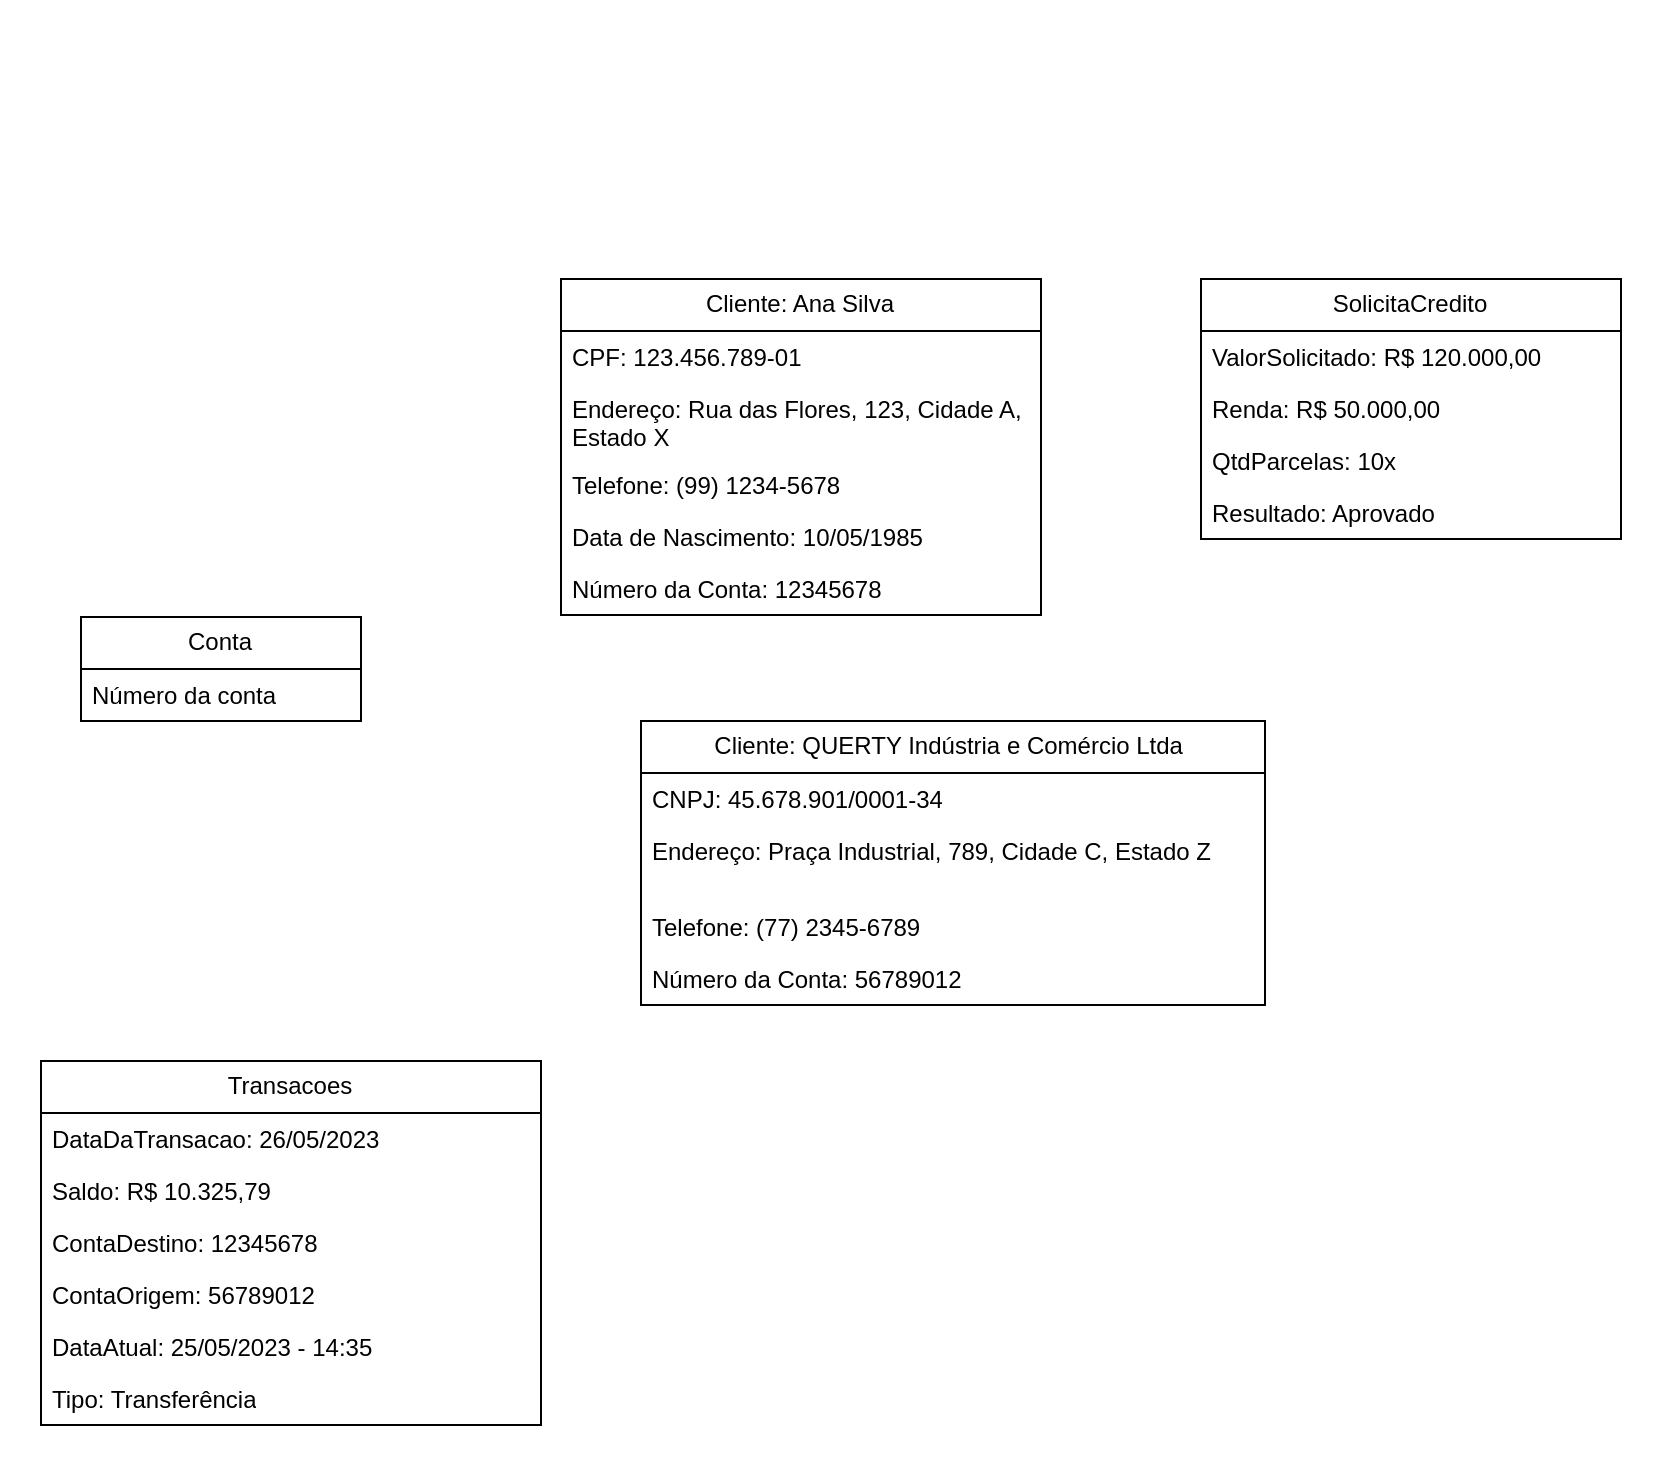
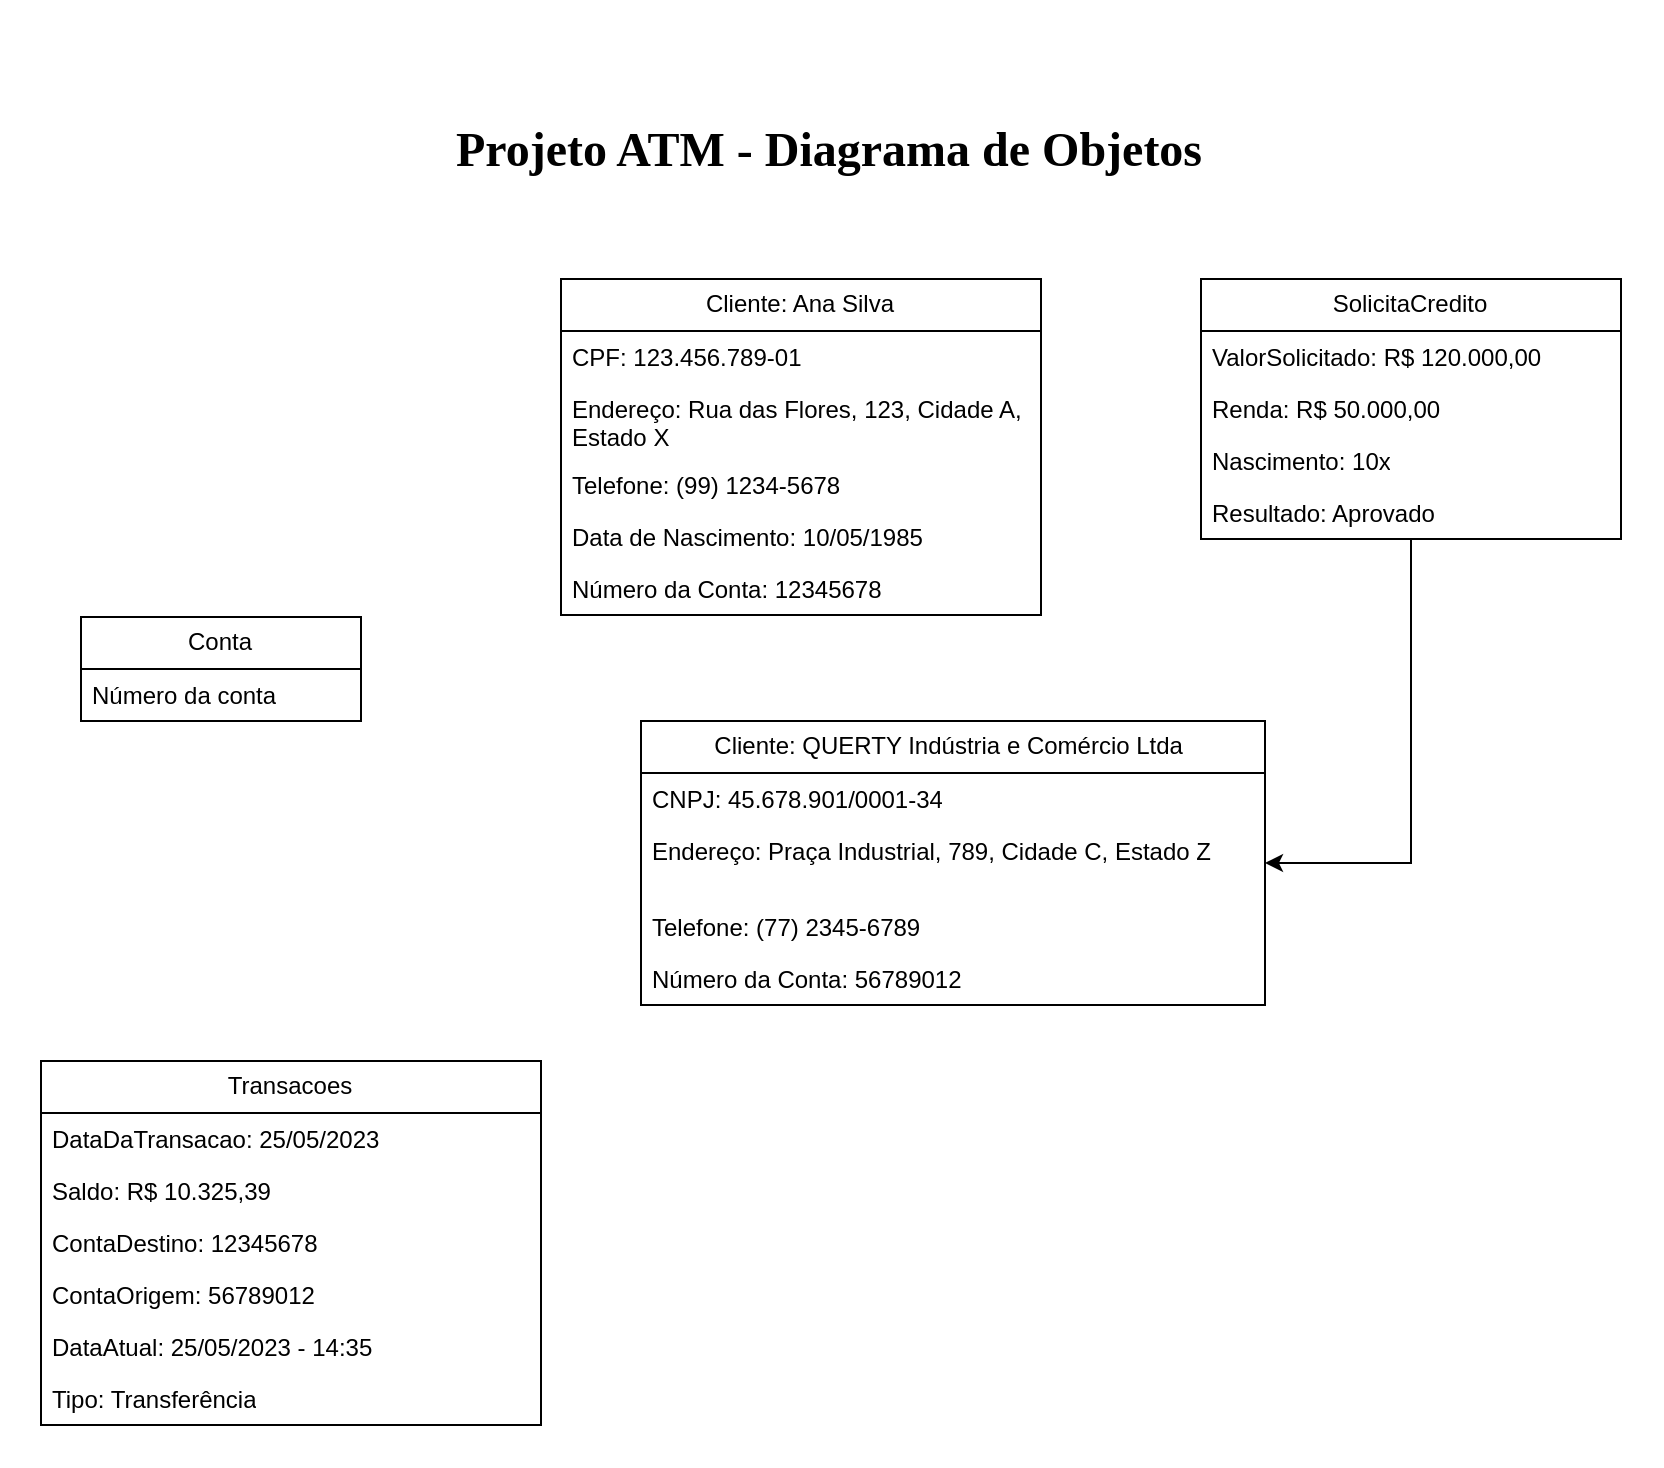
  <mxCell id="0" />
  <mxCell id="1" parent="0" />
  <mxCell id="2" value="Cliente: Ana Silva " style="swimlane;fontStyle=0;childLayout=stackLayout;horizontal=1;startSize=26;fillColor=none;horizontalStack=0;resizeParent=1;resizeParentMax=0;resizeLast=0;collapsible=1;marginBottom=0;whiteSpace=wrap;html=1;" vertex="1" parent="1"><mxGeometry x="280" y="139" width="240" height="168" as="geometry" /></mxCell>
  <mxCell id="3" value="CPF: 123.456.789-01" style="text;strokeColor=none;fillColor=none;align=left;verticalAlign=top;spacingLeft=4;spacingRight=4;overflow=hidden;rotatable=0;points=[[0,0.5],[1,0.5]];portConstraint=eastwest;whiteSpace=wrap;html=1;" vertex="1" parent="2"><mxGeometry y="26" width="240" height="26" as="geometry" /></mxCell>
  <mxCell id="4" value="Endereço: Rua das Flores, 123, Cidade A, Estado X" style="text;strokeColor=none;fillColor=none;align=left;verticalAlign=top;spacingLeft=4;spacingRight=4;overflow=hidden;rotatable=0;points=[[0,0.5],[1,0.5]];portConstraint=eastwest;whiteSpace=wrap;html=1;" vertex="1" parent="2"><mxGeometry y="52" width="240" height="38" as="geometry" /></mxCell>
  <mxCell id="5" value="Telefone: (99) 1234-5678" style="text;strokeColor=none;fillColor=none;align=left;verticalAlign=top;spacingLeft=4;spacingRight=4;overflow=hidden;rotatable=0;points=[[0,0.5],[1,0.5]];portConstraint=eastwest;whiteSpace=wrap;html=1;" vertex="1" parent="2"><mxGeometry y="90" width="240" height="26" as="geometry" /></mxCell>
  <mxCell id="6" value="Data de Nascimento: 10/05/1985" style="text;strokeColor=none;fillColor=none;align=left;verticalAlign=top;spacingLeft=4;spacingRight=4;overflow=hidden;rotatable=0;points=[[0,0.5],[1,0.5]];portConstraint=eastwest;whiteSpace=wrap;html=1;" vertex="1" parent="2"><mxGeometry y="116" width="240" height="26" as="geometry" /></mxCell>
  <mxCell id="7" value="Número da Conta: 12345678" style="text;strokeColor=none;fillColor=none;align=left;verticalAlign=top;spacingLeft=4;spacingRight=4;overflow=hidden;rotatable=0;points=[[0,0.5],[1,0.5]];portConstraint=eastwest;whiteSpace=wrap;html=1;" vertex="1" parent="2"><mxGeometry y="142" width="240" height="26" as="geometry" /></mxCell>
+ <mxCell id="8" style="edgeStyle=orthogonalEdgeStyle;rounded=0;orthogonalLoop=1;jettySize=auto;html=1;exitX=0.5;exitY=1;exitDx=0;exitDy=0;entryX=1;entryY=0.5;entryDx=0;entryDy=0;" edge="1" parent="1" source="9" target="16"><mxGeometry relative="1" as="geometry" /></mxCell>
  <mxCell id="9" value="SolicitaCredito" style="swimlane;fontStyle=0;childLayout=stackLayout;horizontal=1;startSize=26;fillColor=none;horizontalStack=0;resizeParent=1;resizeParentMax=0;resizeLast=0;collapsible=1;marginBottom=0;whiteSpace=wrap;html=1;" vertex="1" parent="1"><mxGeometry x="600" y="139" width="210" height="130" as="geometry" /></mxCell>
  <mxCell id="10" value="ValorSolicitado: R$ 120.000,00" style="text;strokeColor=none;fillColor=none;align=left;verticalAlign=top;spacingLeft=4;spacingRight=4;overflow=hidden;rotatable=0;points=[[0,0.5],[1,0.5]];portConstraint=eastwest;whiteSpace=wrap;html=1;" vertex="1" parent="9"><mxGeometry y="26" width="210" height="26" as="geometry" /></mxCell>
  <mxCell id="11" value="Renda: R$ 50.000,00" style="text;strokeColor=none;fillColor=none;align=left;verticalAlign=top;spacingLeft=4;spacingRight=4;overflow=hidden;rotatable=0;points=[[0,0.5],[1,0.5]];portConstraint=eastwest;whiteSpace=wrap;html=1;" vertex="1" parent="9"><mxGeometry y="52" width="210" height="26" as="geometry" /></mxCell>
- <mxCell id="12" value="QtdParcelas: 10x " style="text;strokeColor=none;fillColor=none;align=left;verticalAlign=top;spacingLeft=4;spacingRight=4;overflow=hidden;rotatable=0;points=[[0,0.5],[1,0.5]];portConstraint=eastwest;whiteSpace=wrap;html=1;" vertex="1" parent="9"><mxGeometry y="78" width="210" height="26" as="geometry" /></mxCell>
+ <mxCell id="12" value="Nascimento: 10x " style="text;strokeColor=none;fillColor=none;align=left;verticalAlign=top;spacingLeft=4;spacingRight=4;overflow=hidden;rotatable=0;points=[[0,0.5],[1,0.5]];portConstraint=eastwest;whiteSpace=wrap;html=1;" vertex="1" parent="9"><mxGeometry y="78" width="210" height="26" as="geometry" /></mxCell>
  <mxCell id="13" value="Resultado: Aprovado" style="text;strokeColor=none;fillColor=none;align=left;verticalAlign=top;spacingLeft=4;spacingRight=4;overflow=hidden;rotatable=0;points=[[0,0.5],[1,0.5]];portConstraint=eastwest;whiteSpace=wrap;html=1;" vertex="1" parent="9"><mxGeometry y="104" width="210" height="26" as="geometry" /></mxCell>
  <mxCell id="14" value="Cliente: QUERTY Indústria e Comércio Ltda&amp;nbsp; " style="swimlane;fontStyle=0;childLayout=stackLayout;horizontal=1;startSize=26;fillColor=none;horizontalStack=0;resizeParent=1;resizeParentMax=0;resizeLast=0;collapsible=1;marginBottom=0;whiteSpace=wrap;html=1;" vertex="1" parent="1"><mxGeometry x="320" y="360" width="312" height="142" as="geometry" /></mxCell>
  <mxCell id="15" value="CNPJ: 45.678.901/0001-34" style="text;strokeColor=none;fillColor=none;align=left;verticalAlign=top;spacingLeft=4;spacingRight=4;overflow=hidden;rotatable=0;points=[[0,0.5],[1,0.5]];portConstraint=eastwest;whiteSpace=wrap;html=1;" vertex="1" parent="14"><mxGeometry y="26" width="312" height="26" as="geometry" /></mxCell>
  <mxCell id="16" value="Endereço: Praça Industrial, 789, Cidade C, Estado Z" style="text;strokeColor=none;fillColor=none;align=left;verticalAlign=top;spacingLeft=4;spacingRight=4;overflow=hidden;rotatable=0;points=[[0,0.5],[1,0.5]];portConstraint=eastwest;whiteSpace=wrap;html=1;" vertex="1" parent="14"><mxGeometry y="52" width="312" height="38" as="geometry" /></mxCell>
  <mxCell id="17" value="Telefone: (77) 2345-6789" style="text;strokeColor=none;fillColor=none;align=left;verticalAlign=top;spacingLeft=4;spacingRight=4;overflow=hidden;rotatable=0;points=[[0,0.5],[1,0.5]];portConstraint=eastwest;whiteSpace=wrap;html=1;" vertex="1" parent="14"><mxGeometry y="90" width="312" height="26" as="geometry" /></mxCell>
  <mxCell id="18" value="Número da Conta: 56789012" style="text;strokeColor=none;fillColor=none;align=left;verticalAlign=top;spacingLeft=4;spacingRight=4;overflow=hidden;rotatable=0;points=[[0,0.5],[1,0.5]];portConstraint=eastwest;whiteSpace=wrap;html=1;" vertex="1" parent="14"><mxGeometry y="116" width="312" height="26" as="geometry" /></mxCell>
  <mxCell id="19" value="Conta" style="swimlane;fontStyle=0;childLayout=stackLayout;horizontal=1;startSize=26;fillColor=none;horizontalStack=0;resizeParent=1;resizeParentMax=0;resizeLast=0;collapsible=1;marginBottom=0;whiteSpace=wrap;html=1;" vertex="1" parent="1"><mxGeometry x="40" y="308" width="140" height="52" as="geometry" /></mxCell>
  <mxCell id="20" value="Número da conta" style="text;strokeColor=none;fillColor=none;align=left;verticalAlign=top;spacingLeft=4;spacingRight=4;overflow=hidden;rotatable=0;points=[[0,0.5],[1,0.5]];portConstraint=eastwest;whiteSpace=wrap;html=1;" vertex="1" parent="19"><mxGeometry y="26" width="140" height="26" as="geometry" /></mxCell>
  <mxCell id="21" value="Transacoes" style="swimlane;fontStyle=0;childLayout=stackLayout;horizontal=1;startSize=26;fillColor=none;horizontalStack=0;resizeParent=1;resizeParentMax=0;resizeLast=0;collapsible=1;marginBottom=0;whiteSpace=wrap;html=1;" vertex="1" parent="1"><mxGeometry x="20" y="530" width="250" height="182" as="geometry" /></mxCell>
- <mxCell id="22" value="DataDaTransacao: 26/05/2023" style="text;strokeColor=none;fillColor=none;align=left;verticalAlign=top;spacingLeft=4;spacingRight=4;overflow=hidden;rotatable=0;points=[[0,0.5],[1,0.5]];portConstraint=eastwest;whiteSpace=wrap;html=1;" vertex="1" parent="21"><mxGeometry y="26" width="250" height="26" as="geometry" /></mxCell>
- <mxCell id="23" value="Saldo: R$ 10.325,79" style="text;strokeColor=none;fillColor=none;align=left;verticalAlign=top;spacingLeft=4;spacingRight=4;overflow=hidden;rotatable=0;points=[[0,0.5],[1,0.5]];portConstraint=eastwest;whiteSpace=wrap;html=1;" vertex="1" parent="21"><mxGeometry y="52" width="250" height="26" as="geometry" /></mxCell>
+ <mxCell id="22" value="DataDaTransacao: 25/05/2023" style="text;strokeColor=none;fillColor=none;align=left;verticalAlign=top;spacingLeft=4;spacingRight=4;overflow=hidden;rotatable=0;points=[[0,0.5],[1,0.5]];portConstraint=eastwest;whiteSpace=wrap;html=1;" vertex="1" parent="21"><mxGeometry y="26" width="250" height="26" as="geometry" /></mxCell>
+ <mxCell id="23" value="Saldo: R$ 10.325,39" style="text;strokeColor=none;fillColor=none;align=left;verticalAlign=top;spacingLeft=4;spacingRight=4;overflow=hidden;rotatable=0;points=[[0,0.5],[1,0.5]];portConstraint=eastwest;whiteSpace=wrap;html=1;" vertex="1" parent="21"><mxGeometry y="52" width="250" height="26" as="geometry" /></mxCell>
  <mxCell id="24" value="ContaDestino: 12345678 " style="text;strokeColor=none;fillColor=none;align=left;verticalAlign=top;spacingLeft=4;spacingRight=4;overflow=hidden;rotatable=0;points=[[0,0.5],[1,0.5]];portConstraint=eastwest;whiteSpace=wrap;html=1;" vertex="1" parent="21"><mxGeometry y="78" width="250" height="26" as="geometry" /></mxCell>
  <mxCell id="25" value="ContaOrigem: 56789012" style="text;strokeColor=none;fillColor=none;align=left;verticalAlign=top;spacingLeft=4;spacingRight=4;overflow=hidden;rotatable=0;points=[[0,0.5],[1,0.5]];portConstraint=eastwest;whiteSpace=wrap;html=1;" vertex="1" parent="21"><mxGeometry y="104" width="250" height="26" as="geometry" /></mxCell>
  <mxCell id="26" value="DataAtual: 25/05/2023 - 14:35" style="text;strokeColor=none;fillColor=none;align=left;verticalAlign=top;spacingLeft=4;spacingRight=4;overflow=hidden;rotatable=0;points=[[0,0.5],[1,0.5]];portConstraint=eastwest;whiteSpace=wrap;html=1;" vertex="1" parent="21"><mxGeometry y="130" width="250" height="26" as="geometry" /></mxCell>
  <mxCell id="27" value="Tipo: Transferência" style="text;strokeColor=none;fillColor=none;align=left;verticalAlign=top;spacingLeft=4;spacingRight=4;overflow=hidden;rotatable=0;points=[[0,0.5],[1,0.5]];portConstraint=eastwest;whiteSpace=wrap;html=1;" vertex="1" parent="21"><mxGeometry y="156" width="250" height="26" as="geometry" /></mxCell>
+ <mxCell id="28" value="&lt;font style=&quot;font-size: 24px;&quot;&gt;&lt;span id=&quot;page14R_mcid0&quot; class=&quot;markedContent&quot;&gt;&lt;/span&gt;&lt;font face=&quot;Times New Roman&quot;&gt;&lt;span id=&quot;page14R_mcid1&quot; class=&quot;markedContent&quot;&gt;&lt;br role=&quot;presentation&quot;&gt;&lt;b&gt;&lt;span dir=&quot;ltr&quot; role=&quot;presentation&quot; style=&quot;left: calc(var(--scale-factor)*222.90px); top: calc(var(--scale-factor)*69.41px); transform: scaleX(0.9);&quot;&gt;Projeto ATM - Diagrama&lt;/span&gt;&lt;/b&gt;&lt;/span&gt;&lt;span id=&quot;page14R_mcid2&quot; class=&quot;markedContent&quot;&gt;&lt;b&gt;&lt;span dir=&quot;ltr&quot; role=&quot;presentation&quot; style=&quot;left: calc(var(--scale-factor)*275.97px); top: calc(var(--scale-factor)*85.97px); transform: scaleX(0.923);&quot;&gt; de Objetos&lt;br&gt;&lt;/span&gt;&lt;/b&gt;&lt;/span&gt;&lt;/font&gt;&lt;/font&gt;" style="text;html=1;align=center;verticalAlign=middle;resizable=0;points=[];autosize=1;strokeColor=none;fillColor=none;" vertex="1" parent="1"><mxGeometry x="214" y="20" width="400" height="80" as="geometry" /></mxCell>
